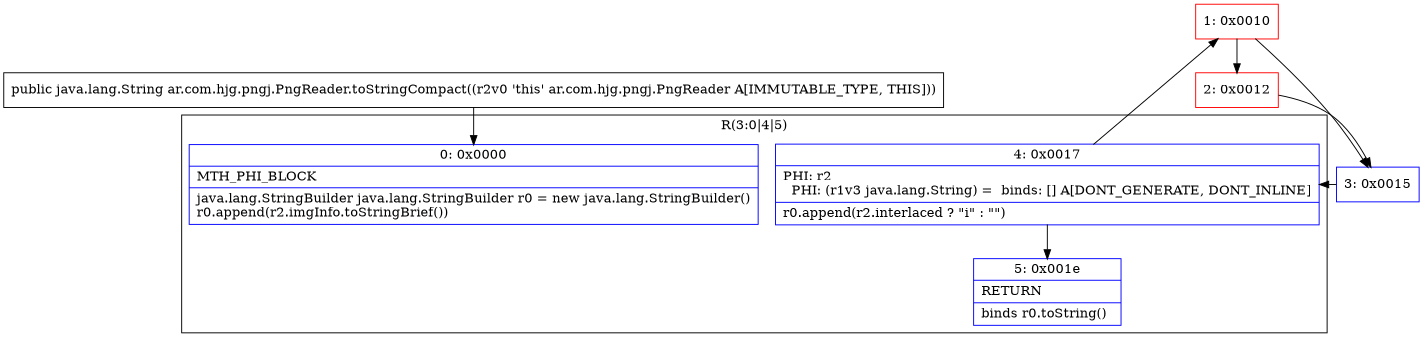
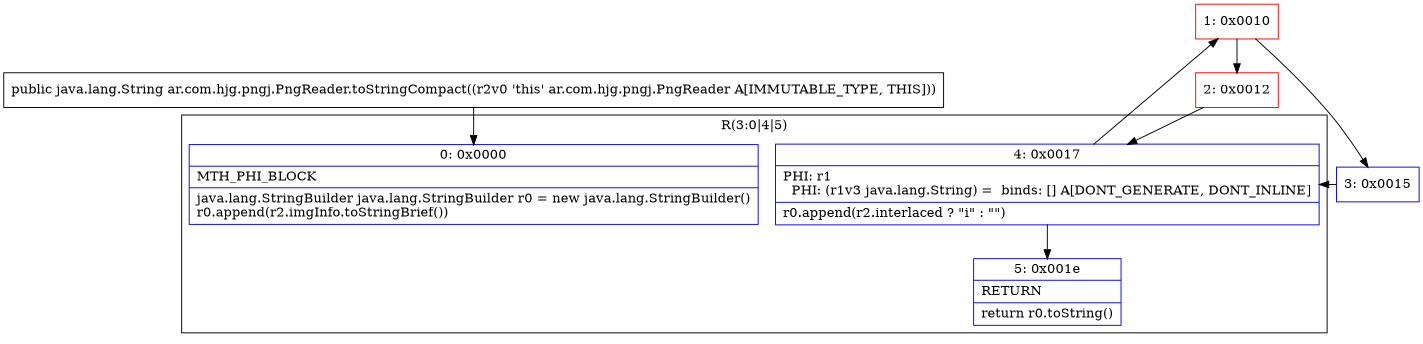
  digraph {
    node [color=blue shape=record]
    n1 [label="{0\:\ 0x0000|MTH_PHI_BLOCK\l|java.lang.StringBuilder java.lang.StringBuilder r0 = new java.lang.StringBuilder()\lr0.append(r2.imgInfo.toStringBrief())\l}"]
-   n2 [label="{4\:\ 0x0017|PHI: r2 \l  PHI: (r1v3 java.lang.String) =  binds: [] A[DONT_GENERATE, DONT_INLINE]\l|r0.append(r2.interlaced ? \"i\" : \"\")\l}"]
-   n3 [label="{5\:\ 0x001e|RETURN\l|binds r0.toString()\l}"]
+   n2 [label="{4\:\ 0x0017|PHI: r1 \l  PHI: (r1v3 java.lang.String) =  binds: [] A[DONT_GENERATE, DONT_INLINE]\l|r0.append(r2.interlaced ? \"i\" : \"\")\l}"]
+   n3 [label="{5\:\ 0x001e|RETURN\l|return r0.toString()\l}"]
    n4 [color=red label="{1\:\ 0x0010}"]
    n5 [color=red label="{2\:\ 0x0012}"]
    n6 [label="{3\:\ 0x0015}"]
    n7 [label="{public java.lang.String ar.com.hjg.pngj.PngReader.toStringCompact((r2v0 'this' ar.com.hjg.pngj.PngReader A[IMMUTABLE_TYPE, THIS])) }" color=""]
    subgraph cluster_1 {
      label="R(3:0|4|5)"
      n1
      n2
      n3
    }
    n2 -> n3
    n2 -> n4
    n4 -> n5
    n4 -> n6
-   n5 -> n6
+   n5 -> n2
    n6 -> n2
    n7 -> n1
  }
